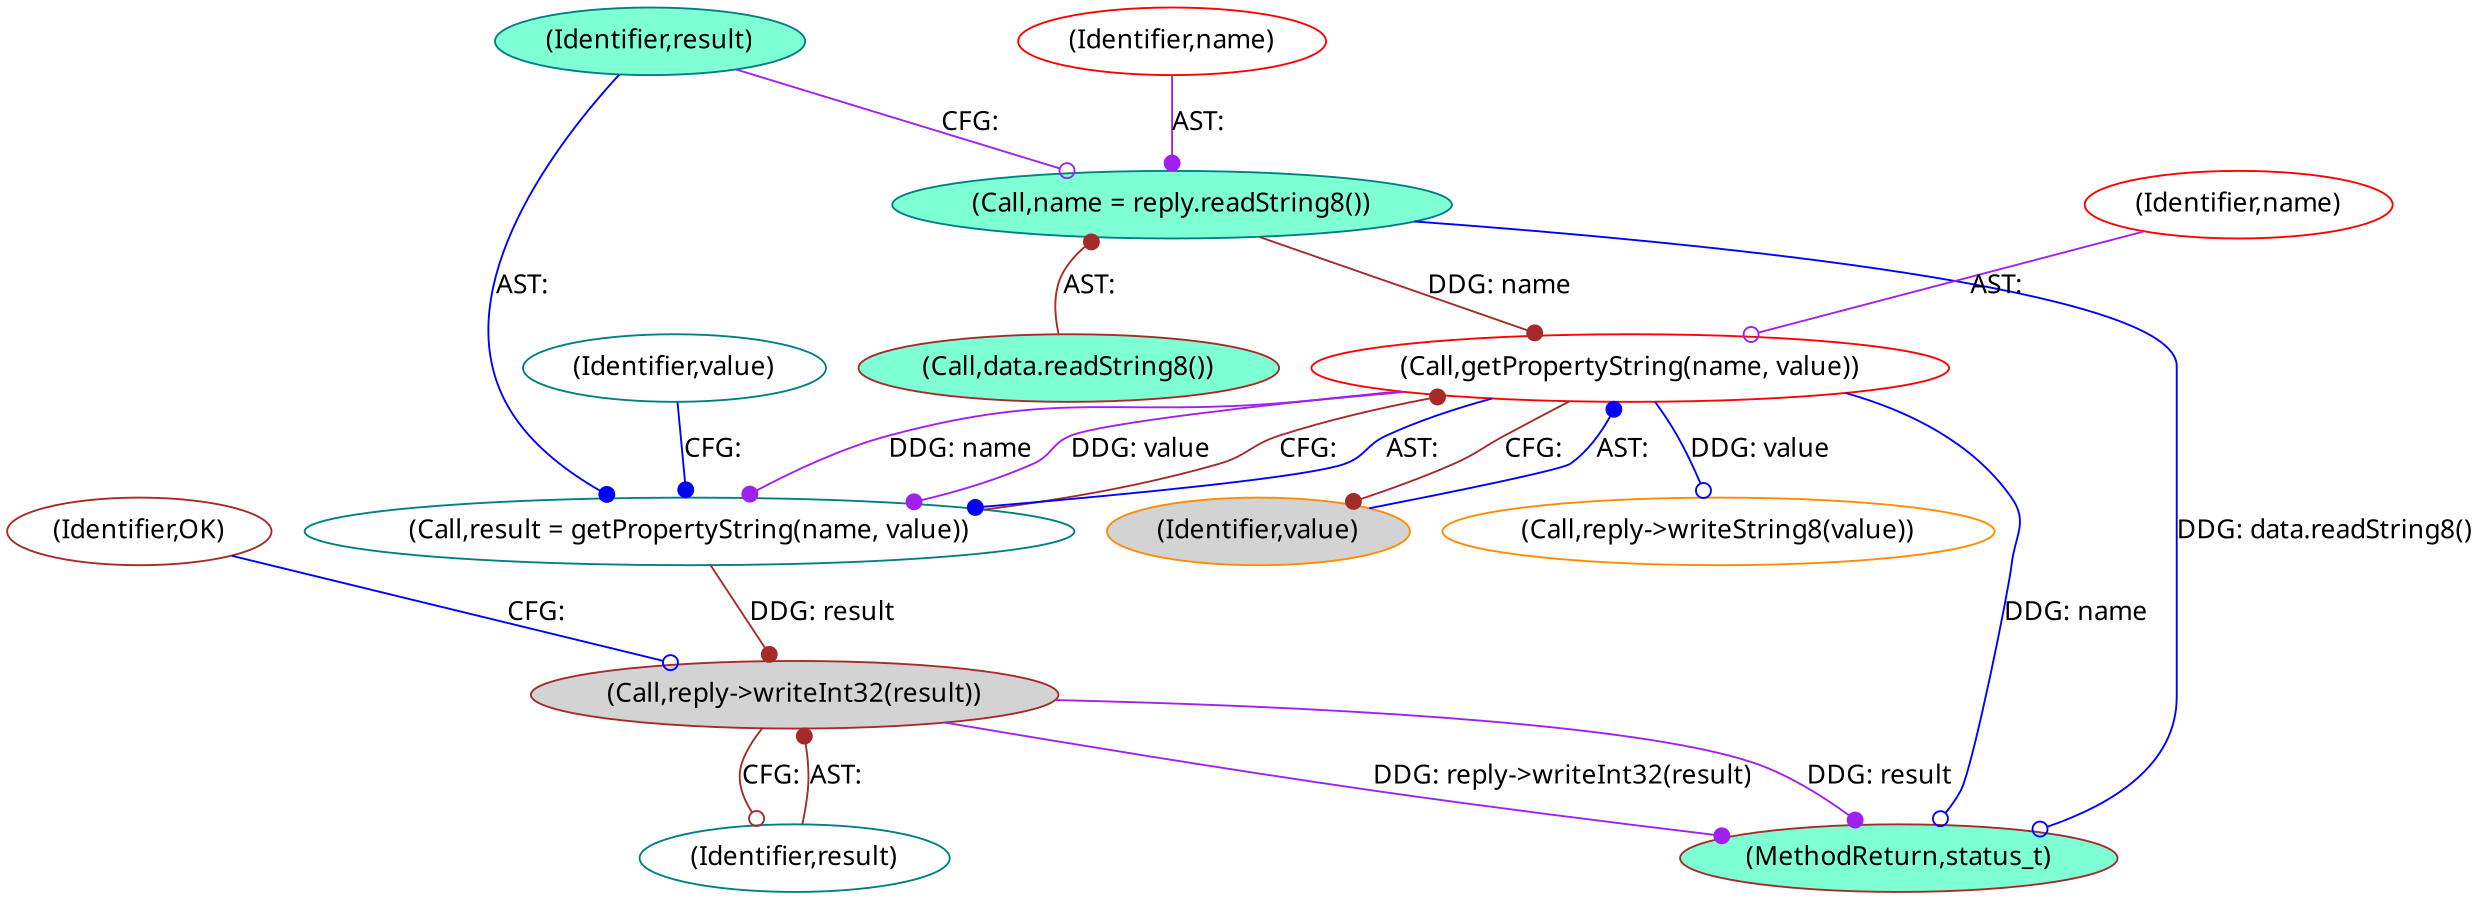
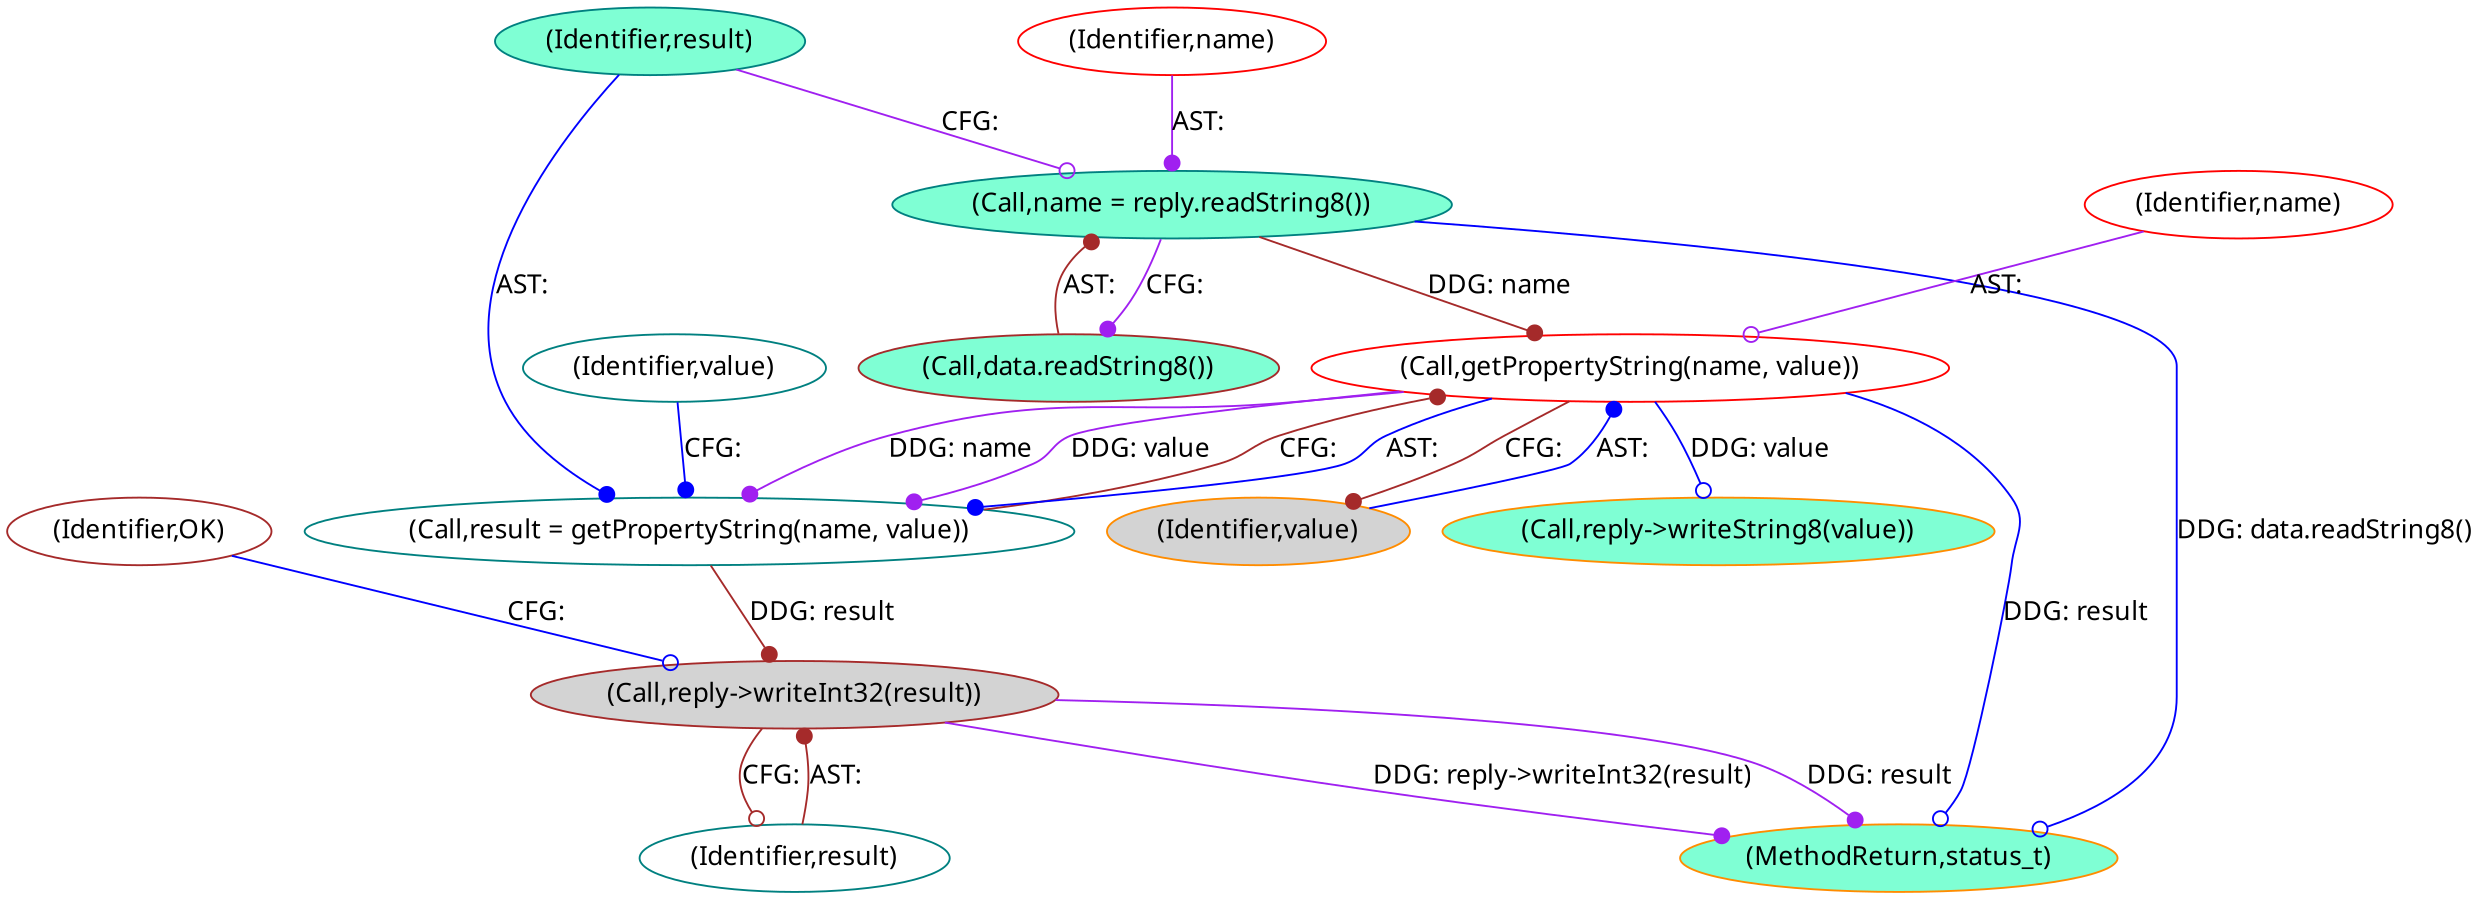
  digraph {
    fontname="Noto Sans"
    node [color=teal fillcolor=white fontname="Noto Sans" style=filled]
    edge [arrowhead=dot color=purple fontname="Noto Sans"]
    n1 [color=brown fillcolor=lightgrey label="(Call,reply->writeInt32(result))"]
-   n2 [color=brown fillcolor=aquamarine label="(MethodReturn,status_t)"]
+   n2 [color=darkorange fillcolor=aquamarine label="(MethodReturn,status_t)"]
    n3 [label="(Identifier,result)"]
    n4 [label="(Call,result = getPropertyString(name, value))"]
    n5 [color=red label="(Call,getPropertyString(name, value))"]
    n6 [color=darkorange fillcolor=lightgrey label="(Identifier,value)"]
-   n7 [color=darkorange label="(Call,reply->writeString8(value))"]
+   n7 [color=darkorange fillcolor=aquamarine label="(Call,reply->writeString8(value))"]
    n8 [fillcolor=aquamarine label="(Call,name = reply.readString8())"]
    n9 [color=brown fillcolor=aquamarine label="(Call,data.readString8())"]
    n10 [color=red label="(Identifier,name)"]
    n11 [color=brown label="(Identifier,OK)"]
    n12 [fillcolor=aquamarine label="(Identifier,result)"]
    n13 [color=red label="(Identifier,name)"]
    n14 [label="(Identifier,value)"]
    n1 -> n2 [label="DDG: reply->writeInt32(result)"]
    n1 -> n2 [label="DDG: result"]
    n1 -> n3 [arrowhead=odot color=brown label="CFG: "]
    n3 -> n1 [color=brown label="AST: "]
    n4 -> n1 [color=brown label="DDG: result"]
    n4 -> n5 [color=brown label="CFG: "]
-   n5 -> n2 [arrowhead=odot color=blue label="DDG: name"]
+   n5 -> n2 [arrowhead=odot color=blue label="DDG: result"]
    n5 -> n4 [color=blue label="AST: "]
    n5 -> n4 [label="DDG: name"]
    n5 -> n4 [label="DDG: value"]
    n5 -> n6 [color=brown label="CFG: "]
    n5 -> n7 [arrowhead=odot color=blue label="DDG: value"]
    n6 -> n5 [color=blue label="AST: "]
    n8 -> n2 [arrowhead=odot color=blue label="DDG: data.readString8()"]
    n8 -> n5 [color=brown label="DDG: name"]
+   n8 -> n9 [label="CFG: "]
    n9 -> n8 [color=brown label="AST: "]
    n10 -> n5 [arrowhead=odot label="AST: "]
    n11 -> n1 [arrowhead=odot color=blue label="CFG: "]
    n12 -> n4 [color=blue label="AST: "]
    n12 -> n8 [arrowhead=odot label="CFG: "]
    n13 -> n8 [label="AST: "]
    n14 -> n4 [color=blue label="CFG: "]
  }
